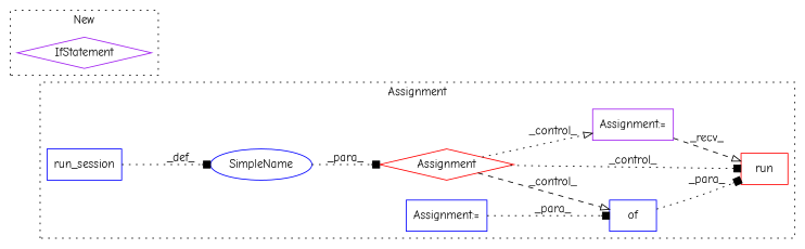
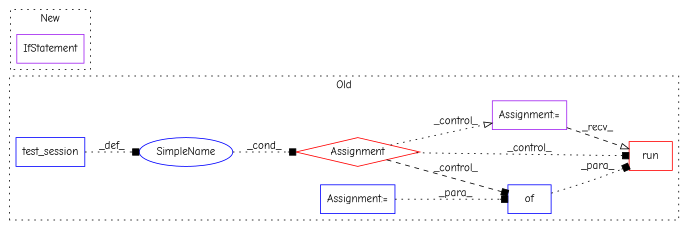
  digraph {
    fontname="Comic Neue"
    rankdir=LR
    node [a=32 color=blue fontname="Comic Neue" shape=box]
    edge [arrowhead=box fontname="Comic Neue" style=dotted]
-   n1 [l=14 label=run_session s=7129]
+   n1 [l=14 label=test_session s=7129]
    n2 [a=104 color=red l="10,2" label=Assignment s="7114,7143" shape=diamond]
    n3 [a=7 color=purple l=4 label="Assignment:=" s=7157]
    n4 [a=42 label=SimpleName shape=ellipse]
    n5 [color=red l="4,1" label=run s="7196,7247"]
    n6 [a=7 l=1 label="Assignment:=" s=7005]
    n7 [l="3,1" label=of s="7226,7246"]
-   n8 [a=25 color=purple l="4,2" label=IfStatement s="6698,6733" shape=diamond]
+   n8 [a=25 color=purple l="4,2" label=IfStatement s="6698,6733"]
    subgraph cluster_1 {
-     label=Assignment
+     label=Old
      style=dotted
      n1
      n2
      n3
      n4
      n5
      n6
      n7
    }
    subgraph cluster_2 {
      label=New
      style=dotted
      n8
    }
    n1 -> n4 [label=_def_]
    n2 -> n3 [arrowhead=onormal label=_control_]
    n2 -> n5 [label=_control_]
-   n2 -> n7 [arrowhead=onormal label=_control_ style=dashed]
+   n2 -> n7 [label=_control_ style=dashed]
    n3 -> n5 [arrowhead=onormal label=_recv_ style=dashed]
-   n4 -> n2 [label=_para_]
+   n4 -> n2 [label=_cond_]
    n6 -> n7 [label=_para_]
    n7 -> n5 [label=_para_]
  }
